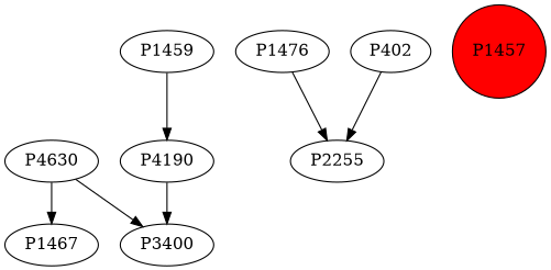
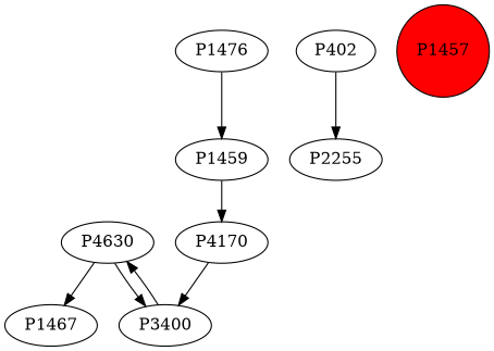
  digraph {
    n1 [label=P4630]
    P1467
    P3400
-   P4170 [label=P4190]
+   P4170
    P1459
    P1476
    P2255
    n8 [label=P402]
    P1457 [fillcolor=red shape=circle style=filled]
    n1 -> P1467
    n1 -> P3400
+   P3400 -> n1
    P4170 -> P3400
    P1459 -> P4170
-   P1476 -> P2255
+   P1476 -> P1459
    n8 -> P2255
  }
